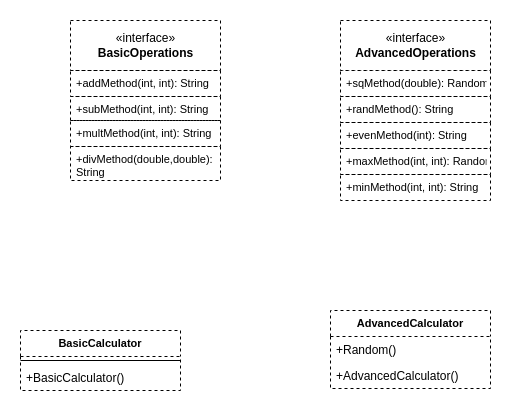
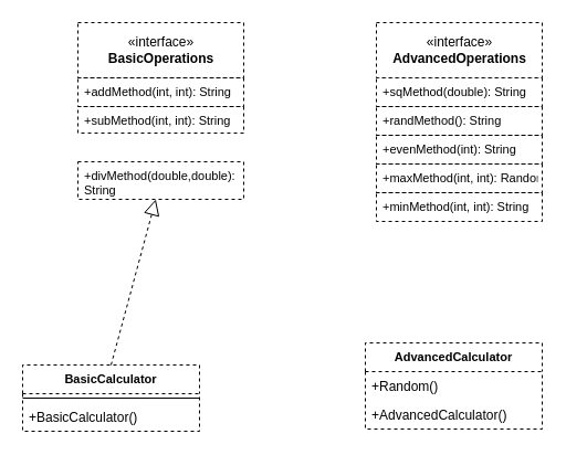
  <mxCell id="0" />
  <mxCell id="1" parent="0" />
  <mxCell id="2" value="" style="group" vertex="1" connectable="0" parent="1"><mxGeometry x="340" y="20" width="150" height="180" as="geometry" /></mxCell>
  <mxCell id="3" value="+randMethod(): String" style="text;fillColor=none;align=left;verticalAlign=top;spacingLeft=4;spacingRight=4;overflow=hidden;rotatable=0;points=[[0,0.5],[1,0.5]];portConstraint=eastwest;dashed=1;fontSize=11;strokeColor=#000000;" vertex="1" parent="2"><mxGeometry y="76" width="150" height="26" as="geometry" /></mxCell>
  <mxCell id="4" value="" style="group" vertex="1" connectable="0" parent="2"><mxGeometry width="150" height="180" as="geometry" /></mxCell>
- <mxCell id="5" value="+sqMethod(double): Random" style="text;fillColor=none;align=left;verticalAlign=top;spacingLeft=4;spacingRight=4;overflow=hidden;rotatable=0;points=[[0,0.5],[1,0.5]];portConstraint=eastwest;dashed=1;fontSize=11;strokeColor=#000000;" vertex="1" parent="4"><mxGeometry y="50" width="150" height="26" as="geometry" /></mxCell>
+ <mxCell id="5" value="+sqMethod(double): String" style="text;fillColor=none;align=left;verticalAlign=top;spacingLeft=4;spacingRight=4;overflow=hidden;rotatable=0;points=[[0,0.5],[1,0.5]];portConstraint=eastwest;dashed=1;fontSize=11;strokeColor=#000000;" vertex="1" parent="4"><mxGeometry y="50" width="150" height="26" as="geometry" /></mxCell>
  <mxCell id="6" value="+evenMethod(int): String" style="text;fillColor=none;align=left;verticalAlign=top;spacingLeft=4;spacingRight=4;overflow=hidden;rotatable=0;points=[[0,0.5],[1,0.5]];portConstraint=eastwest;dashed=1;fontSize=11;strokeColor=#000000;" vertex="1" parent="4"><mxGeometry y="102" width="150" height="26" as="geometry" /></mxCell>
  <mxCell id="7" value="+maxMethod(int, int): Random" style="text;fillColor=none;align=left;verticalAlign=top;spacingLeft=4;spacingRight=4;overflow=hidden;rotatable=0;points=[[0,0.5],[1,0.5]];portConstraint=eastwest;dashed=1;fontSize=11;strokeColor=#000000;" vertex="1" parent="4"><mxGeometry y="128" width="150" height="26" as="geometry" /></mxCell>
  <mxCell id="8" value="" style="group" vertex="1" connectable="0" parent="4"><mxGeometry width="150" height="180" as="geometry" /></mxCell>
  <mxCell id="9" value="«interface»&lt;br&gt;&lt;b&gt;AdvancedOperations&lt;/b&gt;" style="html=1;dashed=1;" vertex="1" parent="8"><mxGeometry width="150" height="50" as="geometry" /></mxCell>
  <mxCell id="10" value="+minMethod(int, int): String" style="text;fillColor=none;align=left;verticalAlign=top;spacingLeft=4;spacingRight=4;overflow=hidden;rotatable=0;points=[[0,0.5],[1,0.5]];portConstraint=eastwest;dashed=1;fontSize=11;strokeColor=#000000;" vertex="1" parent="8"><mxGeometry y="154" width="150" height="26" as="geometry" /></mxCell>
  <mxCell id="11" value="" style="group" vertex="1" connectable="0" parent="1"><mxGeometry x="70" y="20" width="150" height="160" as="geometry" /></mxCell>
  <mxCell id="12" value="" style="group" vertex="1" connectable="0" parent="11"><mxGeometry width="150" height="160" as="geometry" /></mxCell>
  <mxCell id="13" value="«interface»&lt;br&gt;&lt;b&gt;BasicOperations&lt;/b&gt;" style="html=1;dashed=1;" vertex="1" parent="12"><mxGeometry width="150" height="50" as="geometry" /></mxCell>
  <mxCell id="14" value="+divMethod(double,double): String" style="text;fillColor=none;align=left;verticalAlign=top;spacingLeft=4;spacingRight=4;overflow=hidden;rotatable=0;points=[[0,0.5],[1,0.5]];portConstraint=eastwest;fontSize=11;strokeColor=#000000;dashed=1;whiteSpace=wrap;" vertex="1" parent="12"><mxGeometry y="126" width="150" height="34" as="geometry" /></mxCell>
  <mxCell id="15" value="" style="group" vertex="1" connectable="0" parent="11"><mxGeometry y="50" width="150" height="76" as="geometry" /></mxCell>
  <mxCell id="16" value="+addMethod(int, int): String" style="text;fillColor=none;align=left;verticalAlign=top;spacingLeft=4;spacingRight=4;overflow=hidden;rotatable=0;points=[[0,0.5],[1,0.5]];portConstraint=eastwest;fontSize=11;strokeColor=#000000;dashed=1;" vertex="1" parent="15"><mxGeometry width="150" height="26" as="geometry" /></mxCell>
  <mxCell id="17" value="+subMethod(int, int): String" style="text;fillColor=none;align=left;verticalAlign=top;spacingLeft=4;spacingRight=4;overflow=hidden;rotatable=0;points=[[0,0.5],[1,0.5]];portConstraint=eastwest;fontSize=11;strokeColor=#000000;dashed=1;" vertex="1" parent="15"><mxGeometry y="26" width="150" height="24" as="geometry" /></mxCell>
- <mxCell id="18" value="+multMethod(int, int): String" style="text;fillColor=none;align=left;verticalAlign=top;spacingLeft=4;spacingRight=4;overflow=hidden;rotatable=0;points=[[0,0.5],[1,0.5]];portConstraint=eastwest;fontSize=11;strokeColor=#000000;dashed=1;" vertex="1" parent="15"><mxGeometry y="50" width="150" height="26" as="geometry" /></mxCell>
  <mxCell id="19" value="BasicCalculator" style="swimlane;fontStyle=1;align=center;verticalAlign=top;childLayout=stackLayout;horizontal=1;startSize=26;horizontalStack=0;resizeParent=1;resizeParentMax=0;resizeLast=0;collapsible=1;marginBottom=0;dashed=1;strokeColor=#000000;fontSize=11;" vertex="1" parent="1"><mxGeometry x="20" y="330" width="160" height="60" as="geometry" /></mxCell>
  <mxCell id="20" value="" style="line;strokeWidth=1;fillColor=none;align=left;verticalAlign=middle;spacingTop=-1;spacingLeft=3;spacingRight=3;rotatable=0;labelPosition=right;points=[];portConstraint=eastwest;" vertex="1" parent="19"><mxGeometry y="26" width="160" height="8" as="geometry" /></mxCell>
  <mxCell id="21" value="+BasicCalculator()" style="text;strokeColor=none;fillColor=none;align=left;verticalAlign=top;spacingLeft=4;spacingRight=4;overflow=hidden;rotatable=0;points=[[0,0.5],[1,0.5]];portConstraint=eastwest;" vertex="1" parent="19"><mxGeometry y="34" width="160" height="26" as="geometry" /></mxCell>
  <mxCell id="22" value="AdvancedCalculator" style="swimlane;fontStyle=1;align=center;verticalAlign=top;childLayout=stackLayout;horizontal=1;startSize=26;horizontalStack=0;resizeParent=1;resizeParentMax=0;resizeLast=0;collapsible=1;marginBottom=0;dashed=1;strokeColor=#000000;fontSize=11;" vertex="1" parent="1"><mxGeometry x="330" y="310" width="160" height="78" as="geometry" /></mxCell>
  <mxCell id="23" value="+Random()" style="text;strokeColor=none;fillColor=none;align=left;verticalAlign=top;spacingLeft=4;spacingRight=4;overflow=hidden;rotatable=0;points=[[0,0.5],[1,0.5]];portConstraint=eastwest;" vertex="1" parent="22"><mxGeometry y="26" width="160" height="26" as="geometry" /></mxCell>
  <mxCell id="24" value="+AdvancedCalculator()" style="text;strokeColor=none;fillColor=none;align=left;verticalAlign=top;spacingLeft=4;spacingRight=4;overflow=hidden;rotatable=0;points=[[0,0.5],[1,0.5]];portConstraint=eastwest;" vertex="1" parent="22"><mxGeometry y="52" width="160" height="26" as="geometry" /></mxCell>
+ <mxCell id="25" value="" style="endArrow=block;dashed=1;endFill=0;endSize=12;html=1;fontSize=11;exitX=0.5;exitY=0;exitDx=0;exitDy=0;" edge="1" parent="1" source="19" target="14"><mxGeometry width="160" relative="1" as="geometry"><mxPoint x="180" y="270" as="sourcePoint" /><mxPoint x="340" y="270" as="targetPoint" /></mxGeometry></mxCell>
